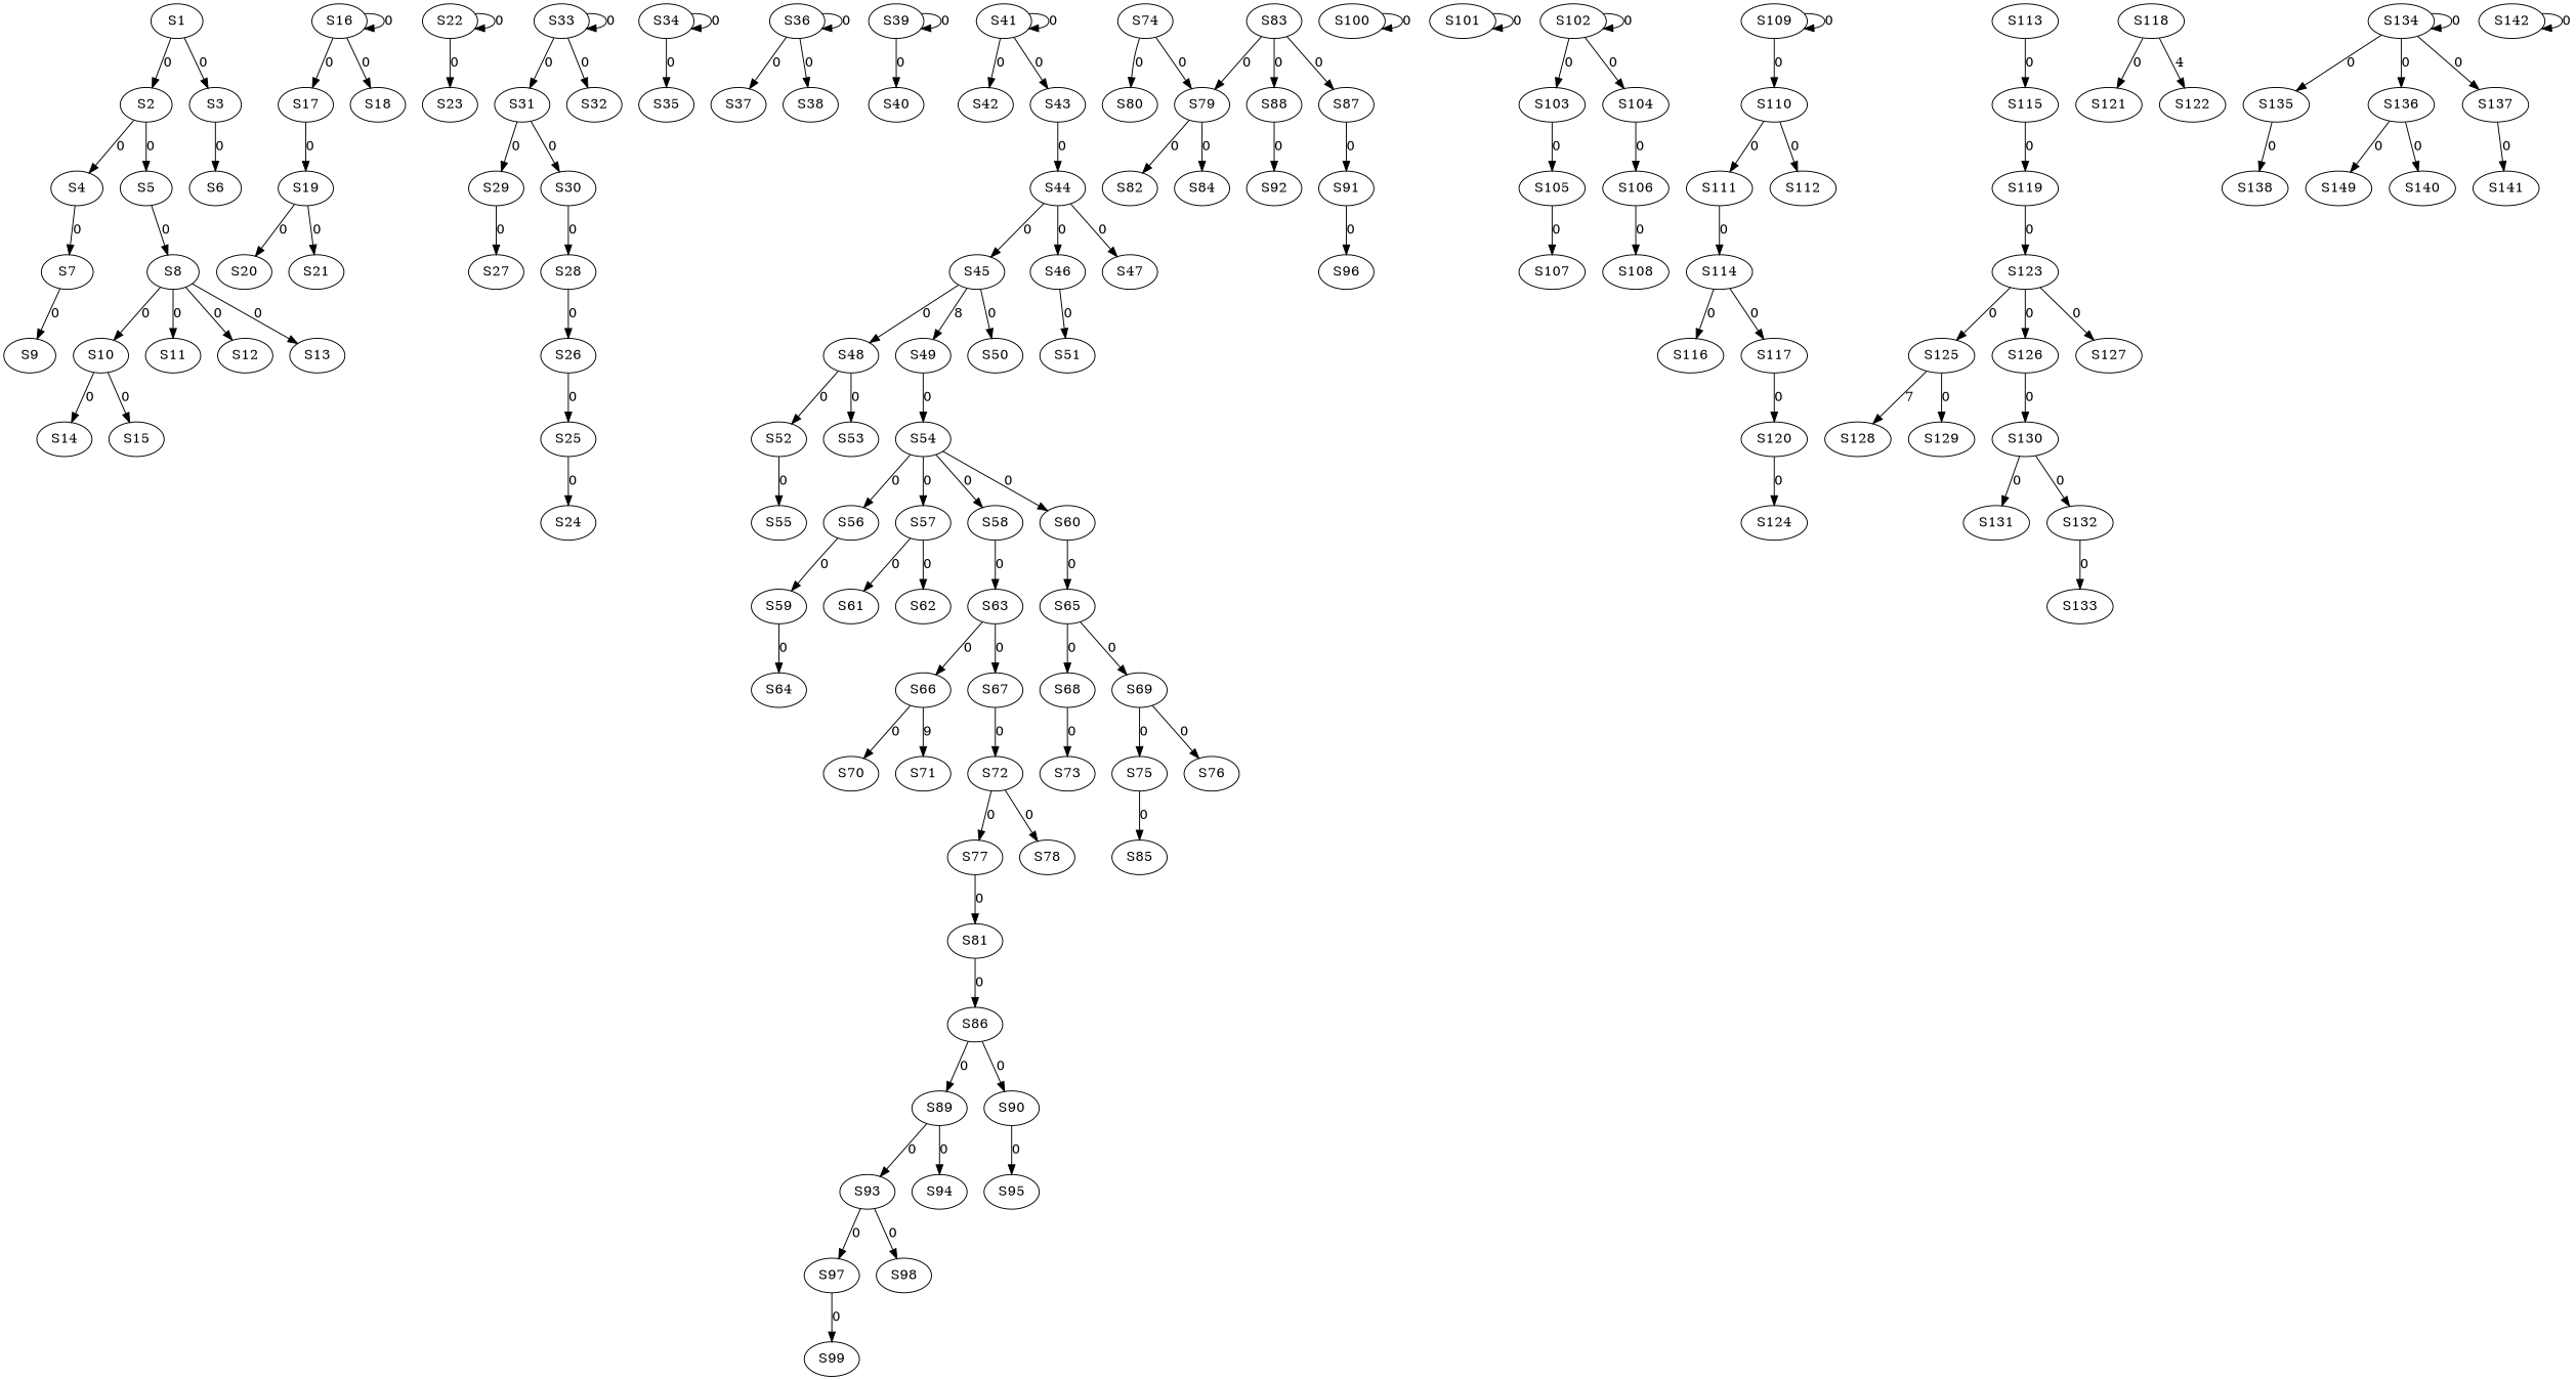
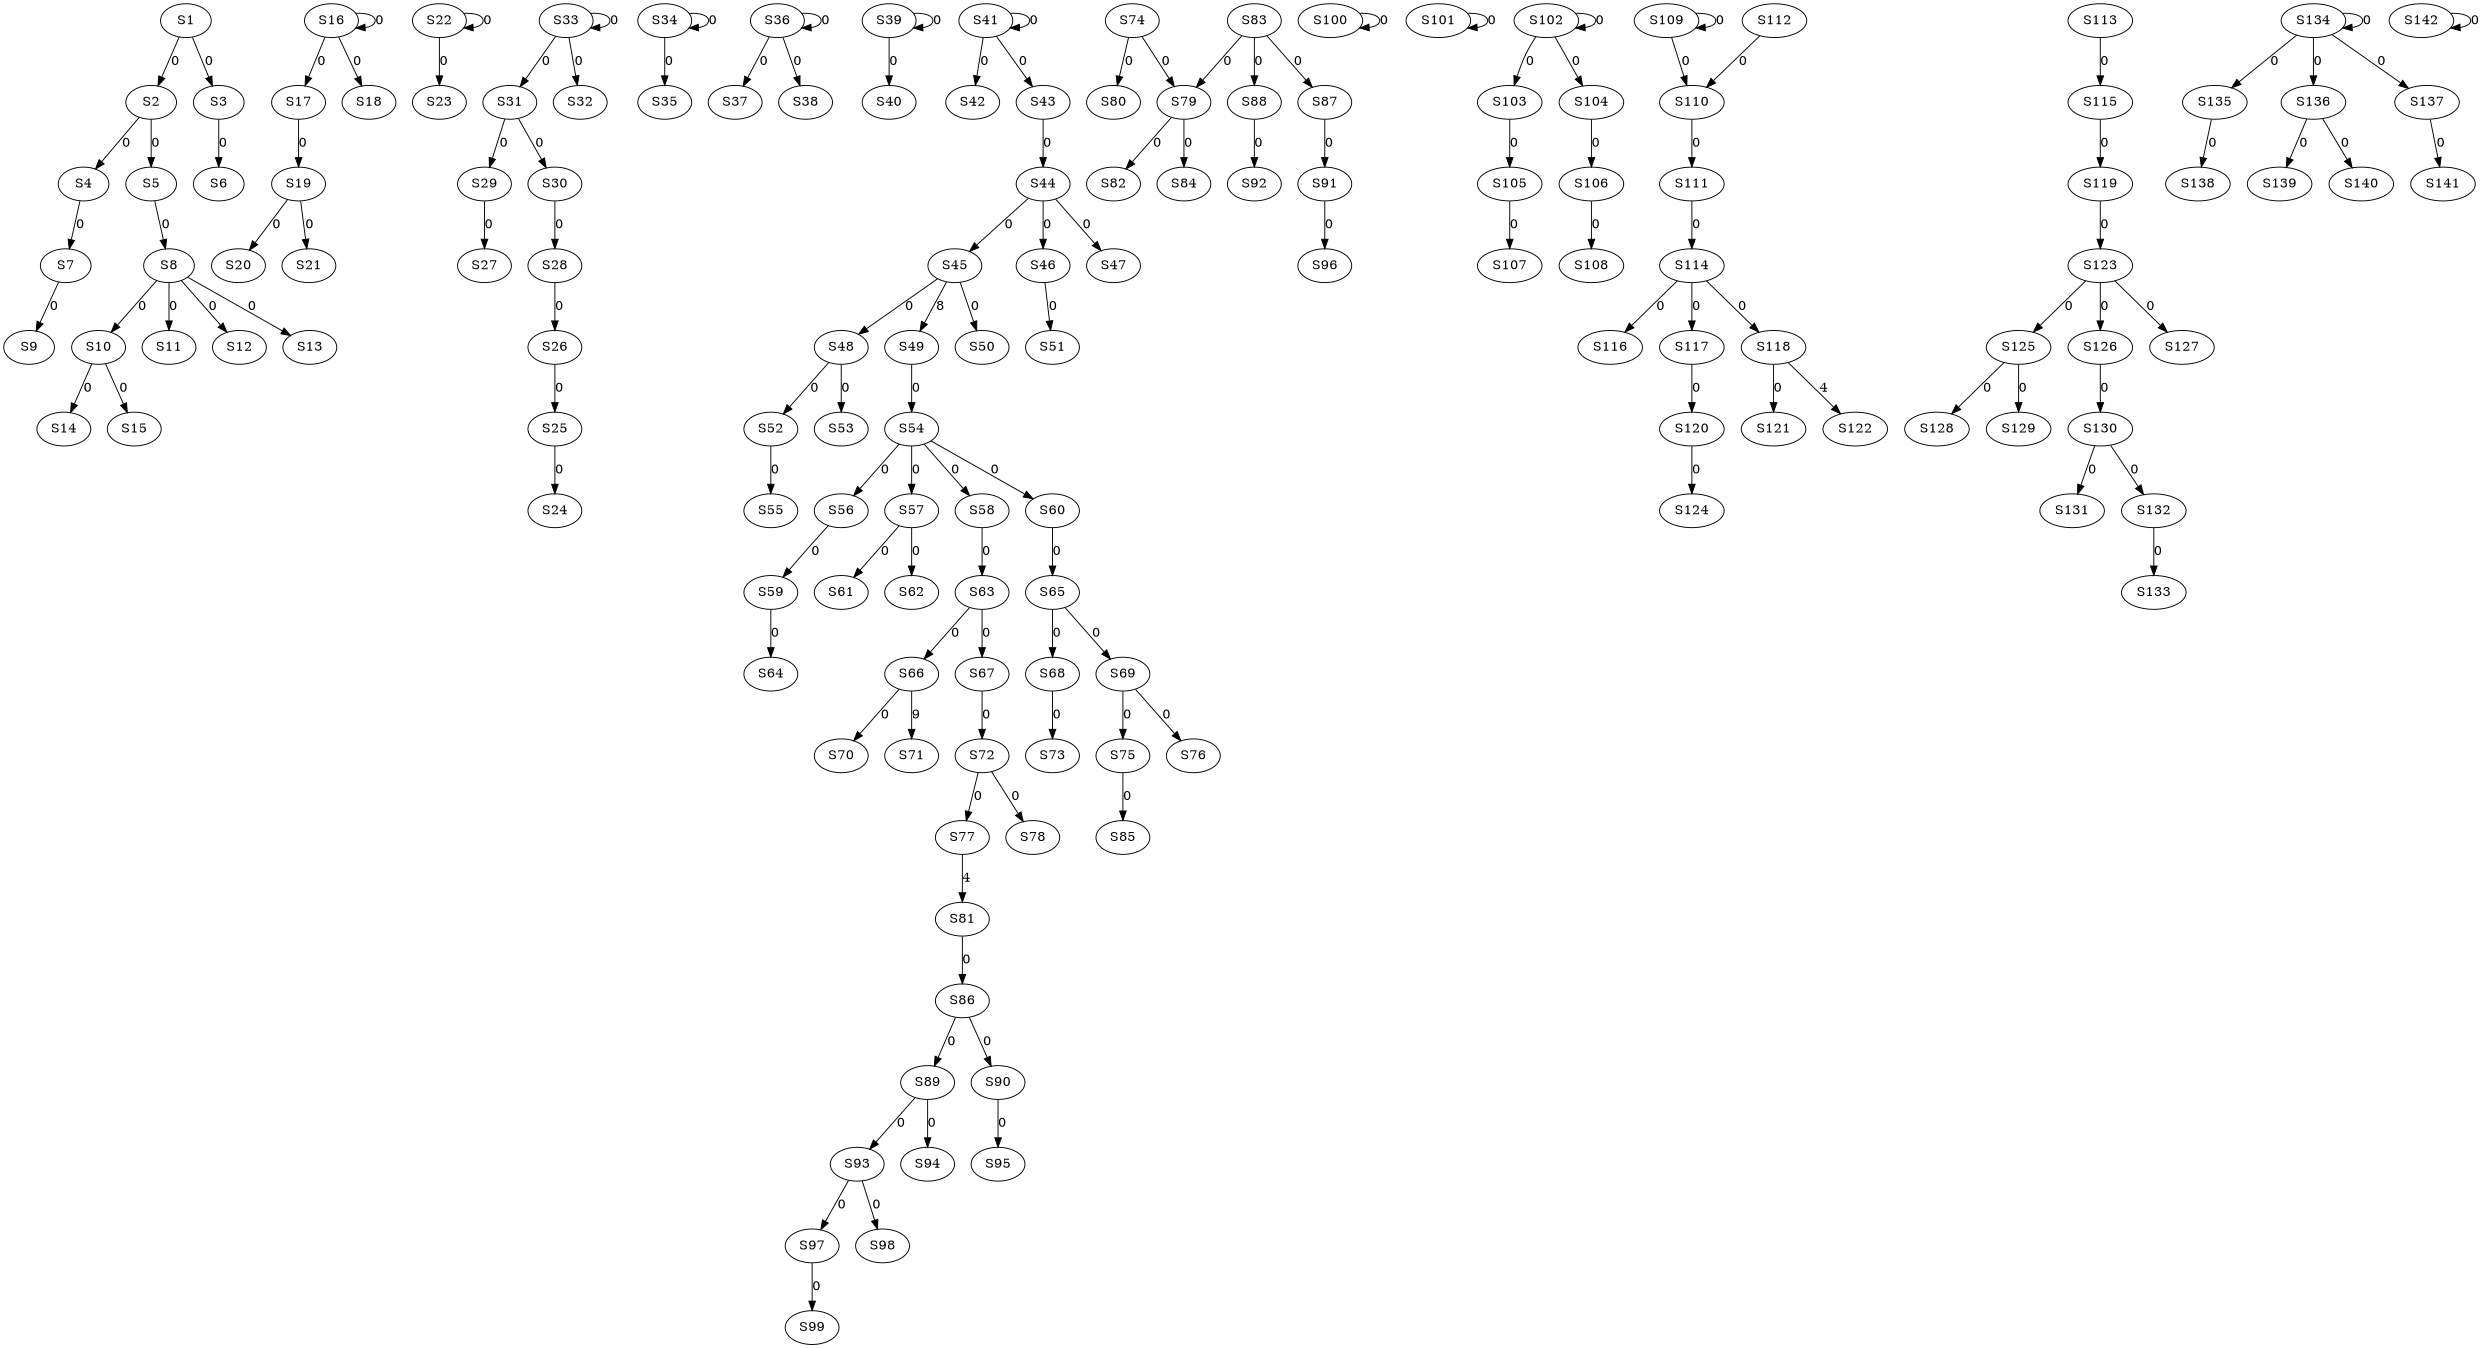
  strict digraph {
    S1
    S2
    S3
    S4
    S5
    S6
    S7
    S8
    S9
    S10
    S11
    S12
    S13
    S14
    S15
    S16
    S17
    S18
    S19
    S20
    S21
    S22
    S23
    S25
    S24
    S26
    S28
    S29
    S27
    S30
    S31
    S33
    S32
    S34
    S35
    S36
    S37
    S38
    S39
    S40
    S41
    S42
    S43
    S44
    S45
    S46
    S47
    S48
    S49
    S50
    S51
    S52
    S53
    S54
    S55
    S56
    S57
    S58
    S60
    S59
    S61
    S62
    S63
    S64
    S65
    S66
    S67
    S68
    S69
    S70
    S71
    S72
    S73
    S75
    S76
    S77
    S78
    S74
    S79
    S80
    S85
    S81
    S82
    S84
    S86
    S83
    S87
    S88
    S89
    S90
    S91
    S92
    S93
    S94
    S95
    S96
    S97
    S98
    S99
    S100
    S101
    S102
    S103
    S104
    S105
    S106
    S107
    S108
    S109
    S110
    S111
    S112
    S114
    S113
    S115
    S116
    S117
    S118
    S119
    S120
    S121
    S122
    S123
    S124
    S125
    S126
    S127
    S128
    S129
    S130
    S131
    S132
    S133
    S134
    S135
    S136
    S137
    S138
-   S139 [label=S149]
+   S139
    S140
    S141
    S142
    S1 -> S2 [label=0]
    S1 -> S3 [label=0]
    S2 -> S4 [label=0]
    S2 -> S5 [label=0]
    S3 -> S6 [label=0]
    S4 -> S7 [label=0]
    S5 -> S8 [label=0]
    S7 -> S9 [label=0]
    S8 -> S10 [label=0]
    S8 -> S11 [label=0]
    S8 -> S12 [label=0]
    S8 -> S13 [label=0]
    S10 -> S14 [label=0]
    S10 -> S15 [label=0]
    S16 -> S16 [label=0]
    S16 -> S17 [label=0]
    S16 -> S18 [label=0]
    S17 -> S19 [label=0]
    S19 -> S20 [label=0]
    S19 -> S21 [label=0]
    S22 -> S22 [label=0]
    S22 -> S23 [label=0]
    S25 -> S24 [label=0]
    S26 -> S25 [label=0]
    S28 -> S26 [label=0]
    S29 -> S27 [label=0]
    S30 -> S28 [label=0]
    S31 -> S29 [label=0]
    S31 -> S30 [label=0]
    S33 -> S31 [label=0]
    S33 -> S33 [label=0]
    S33 -> S32 [label=0]
    S34 -> S34 [label=0]
    S34 -> S35 [label=0]
    S36 -> S36 [label=0]
    S36 -> S37 [label=0]
    S36 -> S38 [label=0]
    S39 -> S39 [label=0]
    S39 -> S40 [label=0]
    S41 -> S41 [label=0]
    S41 -> S42 [label=0]
    S41 -> S43 [label=0]
    S43 -> S44 [label=0]
    S44 -> S45 [label=0]
    S44 -> S46 [label=0]
    S44 -> S47 [label=0]
    S45 -> S48 [label=0]
    S45 -> S49 [label=8]
    S45 -> S50 [label=0]
    S46 -> S51 [label=0]
    S48 -> S52 [label=0]
    S48 -> S53 [label=0]
    S49 -> S54 [label=0]
    S52 -> S55 [label=0]
    S54 -> S56 [label=0]
    S54 -> S57 [label=0]
    S54 -> S58 [label=0]
    S54 -> S60 [label=0]
    S56 -> S59 [label=0]
    S57 -> S61 [label=0]
    S57 -> S62 [label=0]
    S58 -> S63 [label=0]
    S60 -> S65 [label=0]
    S59 -> S64 [label=0]
    S63 -> S66 [label=0]
    S63 -> S67 [label=0]
    S65 -> S68 [label=0]
    S65 -> S69 [label=0]
    S66 -> S70 [label=0]
    S66 -> S71 [label=9]
    S67 -> S72 [label=0]
    S68 -> S73 [label=0]
    S69 -> S75 [label=0]
    S69 -> S76 [label=0]
    S72 -> S77 [label=0]
    S72 -> S78 [label=0]
    S75 -> S85 [label=0]
-   S77 -> S81 [label=0]
+   S77 -> S81 [label=4]
    S74 -> S79 [label=0]
    S74 -> S80 [label=0]
    S79 -> S82 [label=0]
    S79 -> S84 [label=0]
    S81 -> S86 [label=0]
    S86 -> S89 [label=0]
    S86 -> S90 [label=0]
    S83 -> S79 [label=0]
    S83 -> S87 [label=0]
    S83 -> S88 [label=0]
    S87 -> S91 [label=0]
    S88 -> S92 [label=0]
    S89 -> S93 [label=0]
    S89 -> S94 [label=0]
    S90 -> S95 [label=0]
    S91 -> S96 [label=0]
    S93 -> S97 [label=0]
    S93 -> S98 [label=0]
    S97 -> S99 [label=0]
    S100 -> S100 [label=0]
    S101 -> S101 [label=0]
    S102 -> S102 [label=0]
    S102 -> S103 [label=0]
    S102 -> S104 [label=0]
    S103 -> S105 [label=0]
    S104 -> S106 [label=0]
    S105 -> S107 [label=0]
    S106 -> S108 [label=0]
    S109 -> S109 [label=0]
    S109 -> S110 [label=0]
    S110 -> S111 [label=0]
-   S110 -> S112 [label=0]
+   S112 -> S110 [label=0]
    S111 -> S114 [label=0]
    S114 -> S116 [label=0]
    S114 -> S117 [label=0]
+   S114 -> S118 [label=0]
    S113 -> S115 [label=0]
    S115 -> S119 [label=0]
    S117 -> S120 [label=0]
    S118 -> S121 [label=0]
    S118 -> S122 [label=4]
    S119 -> S123 [label=0]
    S120 -> S124 [label=0]
    S123 -> S125 [label=0]
    S123 -> S126 [label=0]
    S123 -> S127 [label=0]
-   S125 -> S128 [label=7]
+   S125 -> S128 [label=0]
    S125 -> S129 [label=0]
    S126 -> S130 [label=0]
    S130 -> S131 [label=0]
    S130 -> S132 [label=0]
    S132 -> S133 [label=0]
    S134 -> S134 [label=0]
    S134 -> S135 [label=0]
    S134 -> S136 [label=0]
    S134 -> S137 [label=0]
    S135 -> S138 [label=0]
    S136 -> S139 [label=0]
    S136 -> S140 [label=0]
    S137 -> S141 [label=0]
    S142 -> S142 [label=0]
  }
